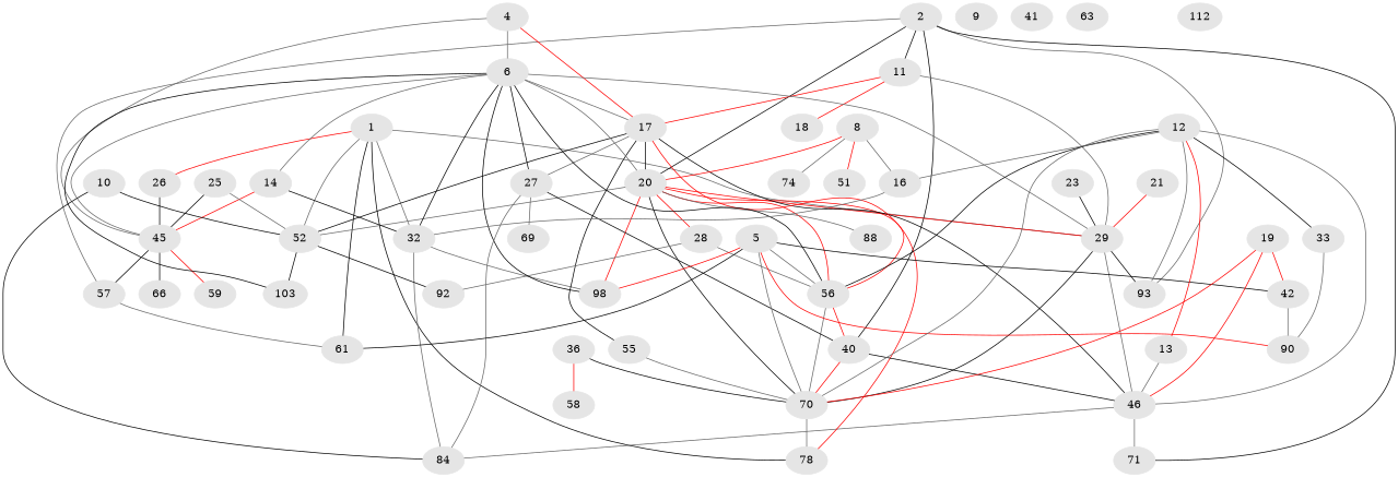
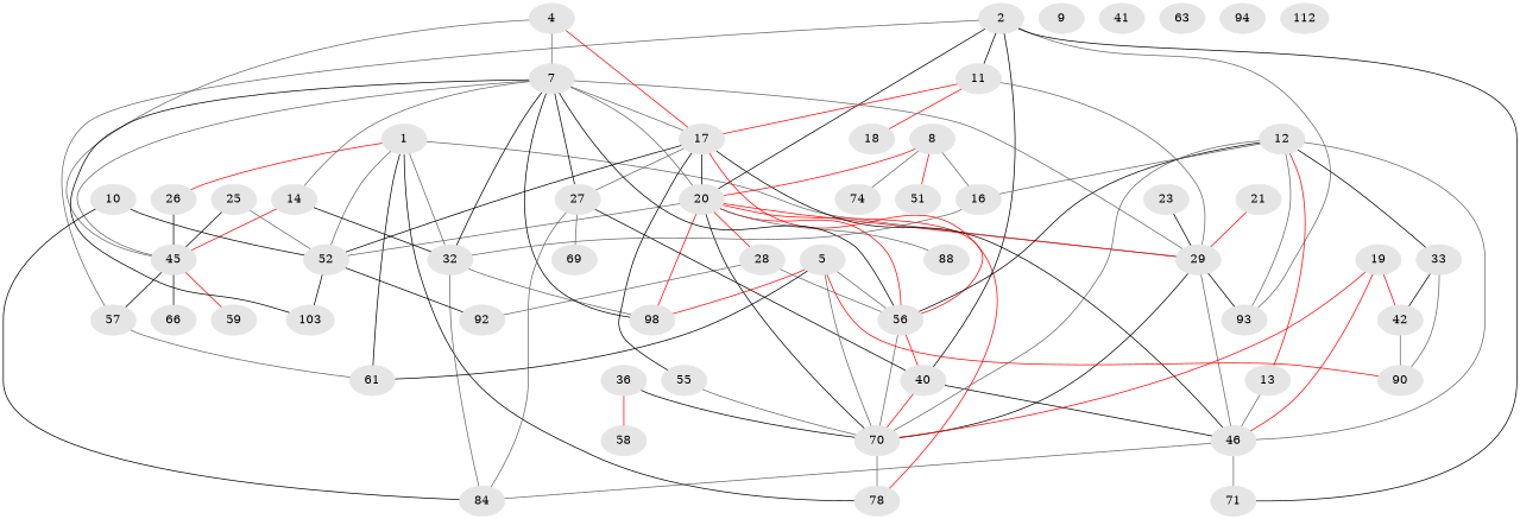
  graph {
    node [color=gray90 style=filled]
    edge [color=gray40]
    1 [super="+76+3"]
    26 [super="+95"]
    29 [super="+85+88+30"]
    32 [super="+47+64"]
    52 [super="+67"]
    61
    78
    45 [super="+53"]
    93 [super="+113"]
    70 [super="+96+79"]
    46 [super="+54"]
    98 [super="+109"]
    84
    103
    92
    2 [super="+37"]
    11 [super="+15"]
    20 [super="+31+24+80"]
    40 [super="+83"]
    57
    71
    17 [super="+28+111+86"]
    18
    56 [super="+99+68+73"]
    n25 [label=28 super="+34"]
    n26 [label=88]
    4 [super="+35"]
-   6 [super="+101+7"]
+   6 [super="+101+7" label=7]
    14
    27 [super="+77"]
    55
    59 [super="+72"]
    66
    5 [super="+49"]
    42
    90 [super="+107"]
    69
    8 [super="+104"]
    16 [super="+60"]
    51
    74
    9
    12 [super="+43+44"]
    13 [super="+87"]
    33
    10
    19 [super="+39+50"]
    21
    23
    25
    36
    58
    41
    63
+   94
    112
    1 -- 26 [color=red]
    1 -- 29
    1 -- 32 [weight=2]
    1 -- 52
    1 -- 61 [color=black]
    1 -- 78 [color=black]
    26 -- 45 [color=black]
    29 -- 93 [color=black]
    29 -- 70 [color=black]
    29 -- 46
    32 -- 98
    32 -- 84
    52 -- 103 [color=black]
    52 -- 92 [color=black]
    45 -- 57 [color=black]
    45 -- 59 [color=red]
    45 -- 66 [color=black]
    70 -- 78
    46 -- 84
    46 -- 71 [weight=2]
    2 -- 93
    2 -- 11 [color=black]
    2 -- 20 [color=black]
    2 -- 40 [color=black]
    2 -- 57
    2 -- 71 [color=black]
    11 -- 29 [weight=2]
    11 -- 17 [color=red]
    11 -- 18 [color=red]
    20 -- 29 [color=red]
    20 -- 52
    20 -- 78 [color=red]
    20 -- 70 [color=black]
    20 -- 98 [color=red]
    20 -- 56 [color=red weight=2]
    20 -- n25 [color=red weight=2]
    20 -- n26
    40 -- 70 [color=red]
    40 -- 46 [color=black]
    57 -- 61
    17 -- 52 [color=black]
    17 -- 46 [color=black]
    17 -- 20 [color=black]
    17 -- 56 [color=red]
    17 -- 27
    17 -- 55 [color=black]
    56 -- 70
    56 -- 40 [color=red]
    n25 -- 92
    n25 -- 56
    4 -- 45
    4 -- 17 [color=red]
    4 -- 6 [weight=2]
    6 -- 29
    6 -- 32 [color=black]
    6 -- 45
    6 -- 98 [color=black]
    6 -- 103 [color=black]
    6 -- 20
    6 -- 17
    6 -- 56 [color=black]
    6 -- 14
    6 -- 27 [color=black]
    14 -- 32 [color=black]
    14 -- 45 [color=red]
    27 -- 84
    27 -- 40 [color=black]
    27 -- 69
    55 -- 70
    5 -- 61 [color=black]
    5 -- 70
    5 -- 98 [color=red]
    5 -- 56
-   5 -- 42 [color=black]
+   33 -- 42 [color=black]
    5 -- 90 [color=red]
    42 -- 90
    8 -- 20 [color=red]
    8 -- 16 [weight=2]
    8 -- 51 [color=red]
    8 -- 74
    16 -- 32
    12 -- 93
    12 -- 70
    12 -- 46
    12 -- 56 [color=black weight=2]
    12 -- 16
    12 -- 13 [color=red]
    12 -- 33 [color=black]
    13 -- 46
    33 -- 90
    10 -- 52 [color=black]
    10 -- 84 [color=black]
    19 -- 70 [color=red]
    19 -- 46 [color=red]
    19 -- 42 [color=red]
    21 -- 29 [color=red]
    23 -- 29 [color=black]
    25 -- 52
    25 -- 45 [color=black]
    36 -- 70 [color=black]
    36 -- 58 [color=red]
  }
